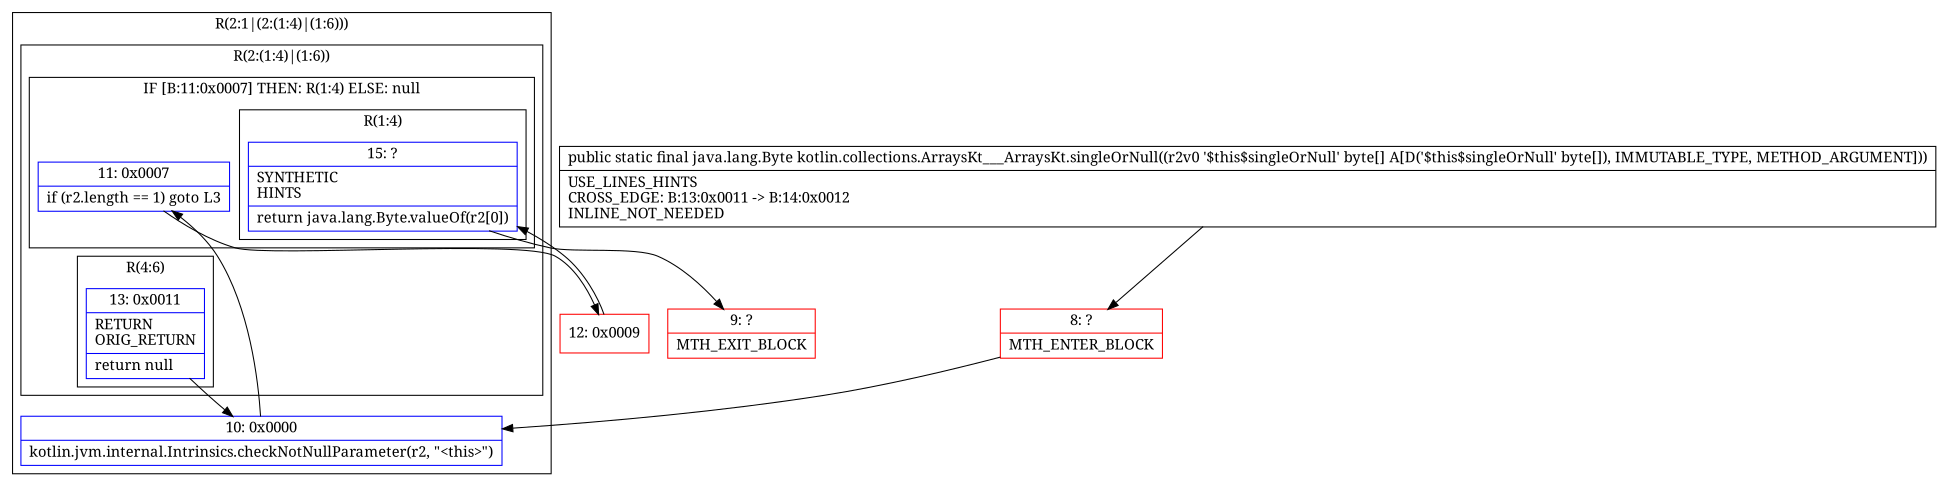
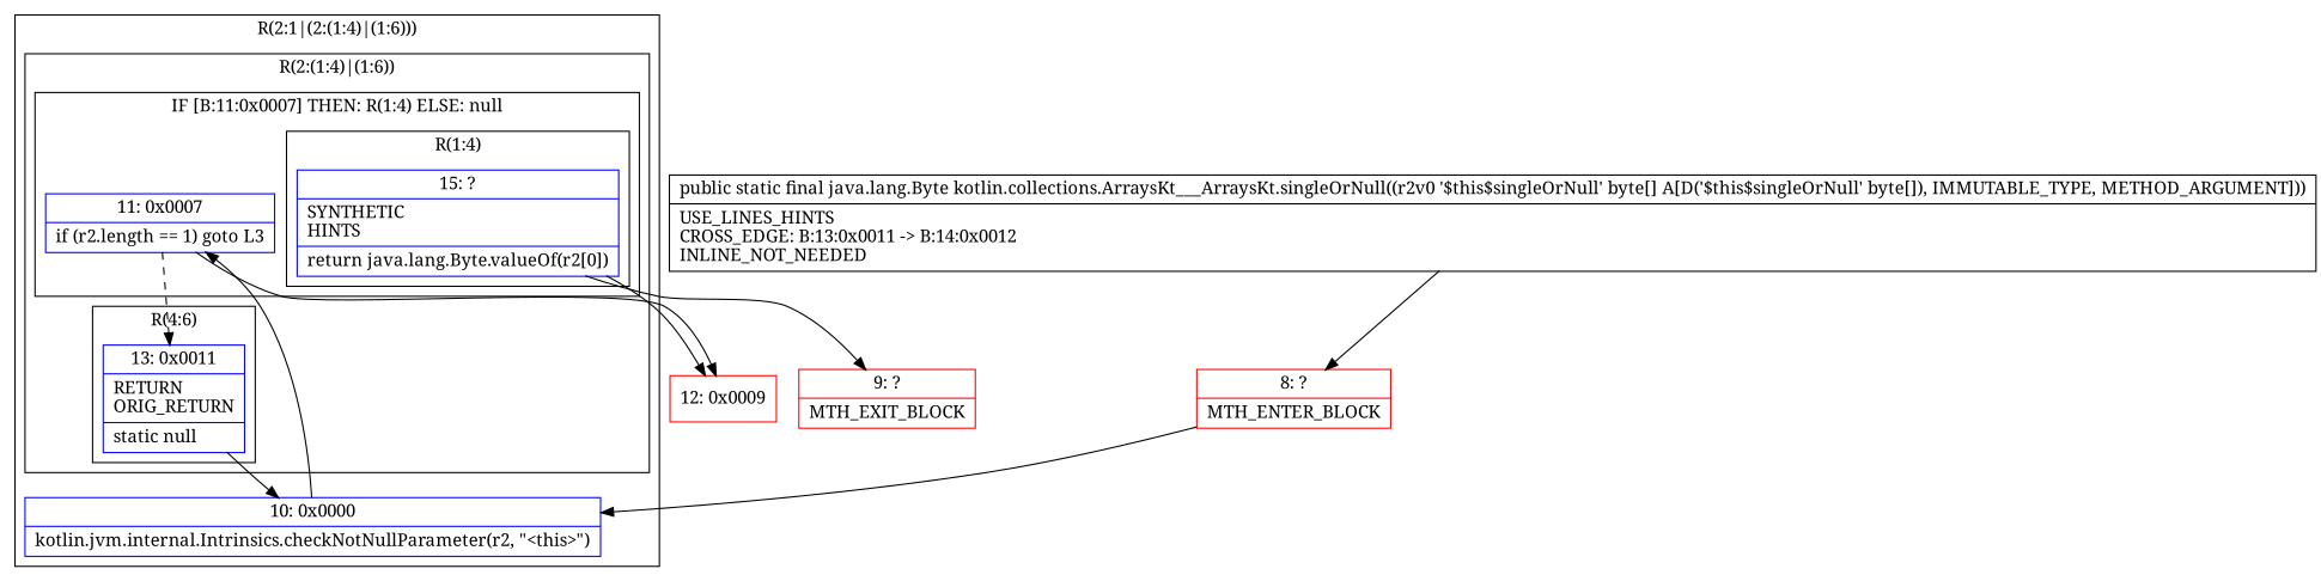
  digraph {
    fontname="Noto Serif"
    node [color=blue fontname="Noto Serif" shape=record]
    edge [fontname="Noto Serif"]
    n1 [label="{15\:\ ?|SYNTHETIC\lHINTS\l|return java.lang.Byte.valueOf(r2[0])\l}"]
    n2 [label="{11\:\ 0x0007|if (r2.length == 1) goto L3\l}"]
-   n3 [label="{13\:\ 0x0011|RETURN\lORIG_RETURN\l|return null\l}"]
+   n3 [label="{13\:\ 0x0011|RETURN\lORIG_RETURN\l|static null\l}"]
    n4 [label="{10\:\ 0x0000|kotlin.jvm.internal.Intrinsics.checkNotNullParameter(r2, \"\<this\>\")\l}"]
    n5 [color=red label="{9\:\ ?|MTH_EXIT_BLOCK\l}"]
    n6 [color=red label="{12\:\ 0x0009}"]
    n7 [color=red label="{8\:\ ?|MTH_ENTER_BLOCK\l}"]
    n8 [label="{public static final java.lang.Byte kotlin.collections.ArraysKt___ArraysKt.singleOrNull((r2v0 '$this$singleOrNull' byte[] A[D('$this$singleOrNull' byte[]), IMMUTABLE_TYPE, METHOD_ARGUMENT]))  | USE_LINES_HINTS\lCROSS_EDGE: B:13:0x0011 \-\> B:14:0x0012\lINLINE_NOT_NEEDED\l}" color=""]
    subgraph cluster_1 {
      label="R(2:1|(2:(1:4)|(1:6)))"
      n4
      subgraph cluster_2 {
        label="R(2:(1:4)|(1:6))"
        subgraph cluster_3 {
          label="IF [B:11:0x0007] THEN: R(1:4) ELSE: null"
          n2
          subgraph cluster_4 {
            label="R(1:4)"
            n1
          }
        }
        subgraph cluster_5 {
          label="R(4:6)"
          n3
        }
      }
    }
    n1 -> n5
+   n2 -> n3 [style=dashed]
    n2 -> n6
    n3 -> n4
    n4 -> n2
-   n6 -> n1
+   n1 -> n6
    n7 -> n4
    n8 -> n7
  }
